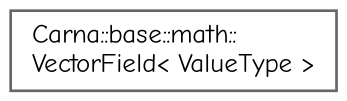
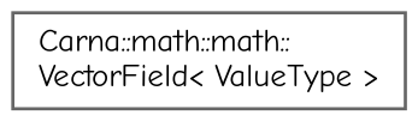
  digraph {
    rankdir=LR
    fontname="Comic Neue"
-   n1 [color=grey40 fillcolor=white fontname="Comic Neue" fontsize=10 height=0.2 label="Carna::base::math::\lVectorField\< ValueType \>" shape=box style=filled width=0.4]
+   n1 [color=grey40 fillcolor=white fontname="Comic Neue" fontsize=10 height=0.2 label="Carna::math::math::\lVectorField\< ValueType \>" shape=box style=filled width=0.4]
  }
